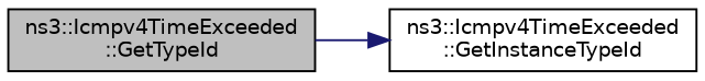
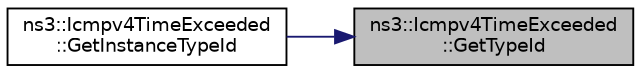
  digraph {
    rankdir=RL
    node [color=black fontname=Helvetica fontsize=10 shape=record style=filled]
    n1 [fillcolor=grey75 fontcolor=black height=0.2 label="ns3::Icmpv4TimeExceeded\l::GetTypeId" width=0.4]
    n2 [fillcolor=white height=0.2 label="ns3::Icmpv4TimeExceeded\l::GetInstanceTypeId" width=0.4]
-   n2 -> n1 [color=midnightblue dir=back fontname=Helvetica fontsize=10 labelfontname=Helvetica labelfontsize=10 style=solid]
+   n1 -> n2 [color=midnightblue dir=back fontname=Helvetica fontsize=10 labelfontname=Helvetica labelfontsize=10 style=solid]
  }
